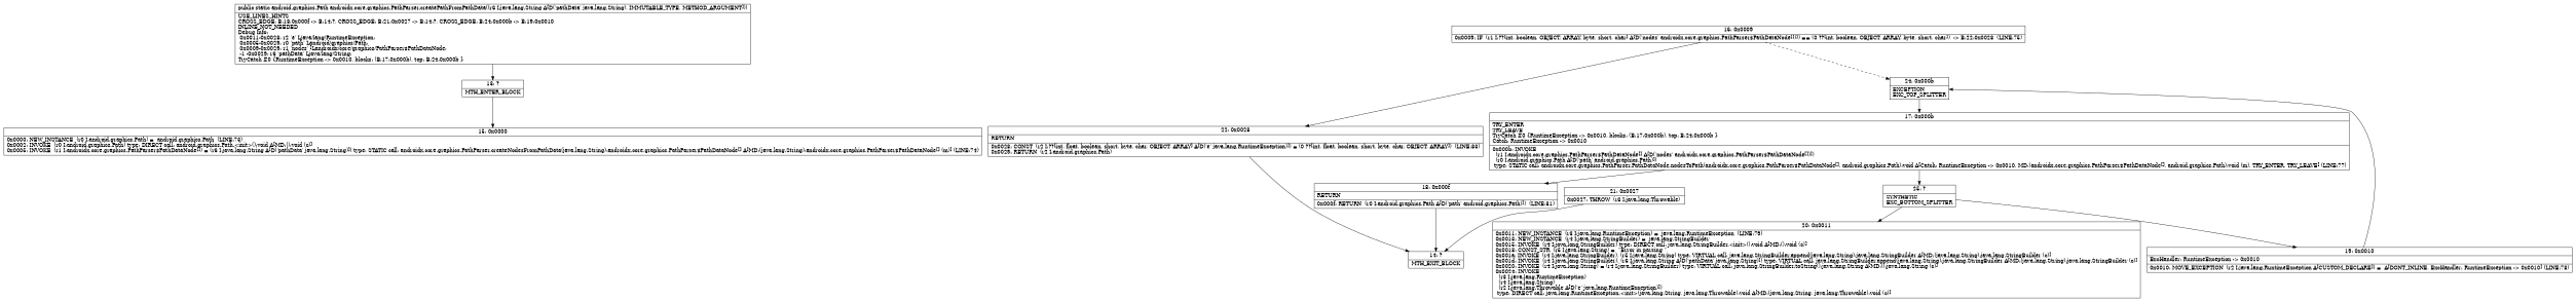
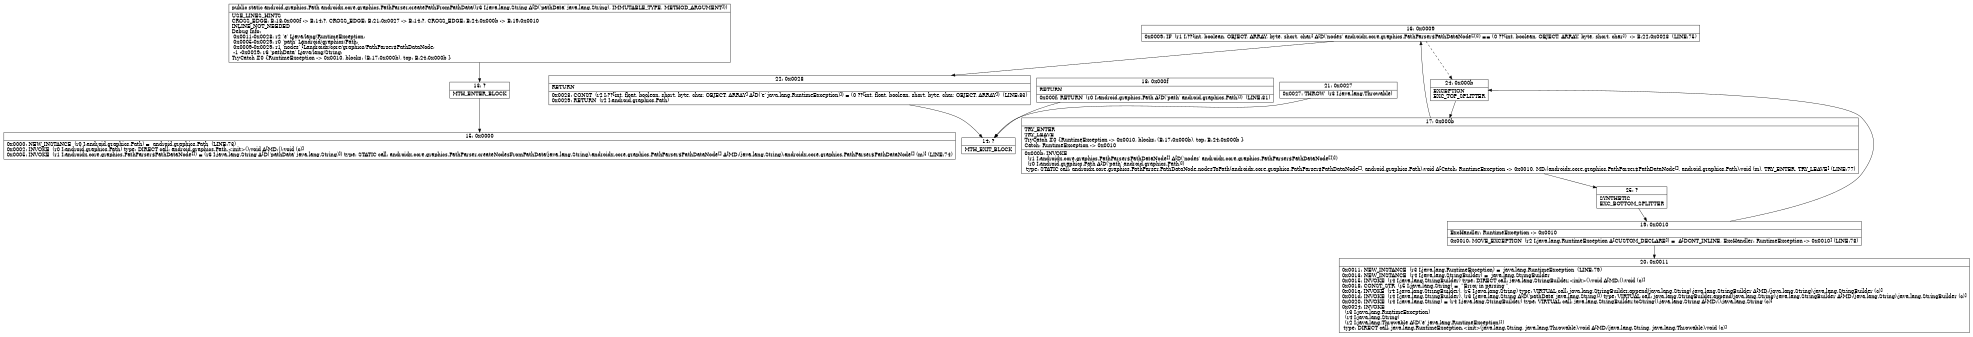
  digraph {
    fontname="DejaVu Serif"
    node [fontname="DejaVu Serif" shape=record]
    edge [fontname="DejaVu Serif"]
    n1 [label="{13\:\ ?|MTH_ENTER_BLOCK\l}"]
    n2 [label="{15\:\ 0x0000|0x0000: NEW_INSTANCE  (r0 I:android.graphics.Path) =  android.graphics.Path  (LINE:73)\l0x0002: INVOKE  (r0 I:android.graphics.Path) type: DIRECT call: android.graphics.Path.\<init\>():void A[MD:():void (c)]\l0x0005: INVOKE  (r1 I:androidx.core.graphics.PathParser$PathDataNode[]) = (r6 I:java.lang.String A[D('pathData' java.lang.String)]) type: STATIC call: androidx.core.graphics.PathParser.createNodesFromPathData(java.lang.String):androidx.core.graphics.PathParser$PathDataNode[] A[MD:(java.lang.String):androidx.core.graphics.PathParser$PathDataNode[] (m)] (LINE:74)\l}"]
    n3 [label="{16\:\ 0x0009|0x0009: IF  (r1 I:??[int, boolean, OBJECT, ARRAY, byte, short, char] A[D('nodes' androidx.core.graphics.PathParser$PathDataNode[])]) == (0 ??[int, boolean, OBJECT, ARRAY, byte, short, char])  \-\> B:22:0x0028  (LINE:75)\l}"]
    n4 [label="{22\:\ 0x0028|RETURN\l|0x0028: CONST  (r2 I:??[int, float, boolean, short, byte, char, OBJECT, ARRAY] A[D('e' java.lang.RuntimeException)]) = (0 ??[int, float, boolean, short, byte, char, OBJECT, ARRAY])  (LINE:83)\l0x0029: RETURN  (r2 I:android.graphics.Path) \l}"]
    n5 [label="{24\:\ 0x000b|EXCEPTION\lEXC_TOP_SPLITTER\l}"]
    n6 [label="{14\:\ ?|MTH_EXIT_BLOCK\l}"]
    n7 [label="{17\:\ 0x000b|TRY_ENTER\lTRY_LEAVE\lTryCatch #0 \{RuntimeException \-\> 0x0010, blocks: (B:17:0x000b), top: B:24:0x000b \}\lCatch: RuntimeException \-\> 0x0010\l|0x000b: INVOKE  \l  (r1 I:androidx.core.graphics.PathParser$PathDataNode[] A[D('nodes' androidx.core.graphics.PathParser$PathDataNode[])])\l  (r0 I:android.graphics.Path A[D('path' android.graphics.Path)])\l type: STATIC call: androidx.core.graphics.PathParser.PathDataNode.nodesToPath(androidx.core.graphics.PathParser$PathDataNode[], android.graphics.Path):void A[Catch: RuntimeException \-\> 0x0010, MD:(androidx.core.graphics.PathParser$PathDataNode[], android.graphics.Path):void (m), TRY_ENTER, TRY_LEAVE] (LINE:77)\l}"]
    n8 [label="{18\:\ 0x000f|RETURN\l|0x000f: RETURN  (r0 I:android.graphics.Path A[D('path' android.graphics.Path)])  (LINE:81)\l}"]
    n9 [label="{25\:\ ?|SYNTHETIC\lEXC_BOTTOM_SPLITTER\l}"]
    n10 [label="{19\:\ 0x0010|ExcHandler: RuntimeException \-\> 0x0010\l|0x0010: MOVE_EXCEPTION  (r2 I:java.lang.RuntimeException A[CUSTOM_DECLARE]) =  A[DONT_INLINE, ExcHandler: RuntimeException \-\> 0x0010] (LINE:78)\l}"]
    n11 [label="{20\:\ 0x0011|0x0011: NEW_INSTANCE  (r3 I:java.lang.RuntimeException) =  java.lang.RuntimeException  (LINE:79)\l0x0013: NEW_INSTANCE  (r4 I:java.lang.StringBuilder) =  java.lang.StringBuilder \l0x0015: INVOKE  (r4 I:java.lang.StringBuilder) type: DIRECT call: java.lang.StringBuilder.\<init\>():void A[MD:():void (c)]\l0x0018: CONST_STR  (r5 I:java.lang.String) =  \"Error in parsing \" \l0x001a: INVOKE  (r4 I:java.lang.StringBuilder), (r5 I:java.lang.String) type: VIRTUAL call: java.lang.StringBuilder.append(java.lang.String):java.lang.StringBuilder A[MD:(java.lang.String):java.lang.StringBuilder (c)]\l0x001d: INVOKE  (r4 I:java.lang.StringBuilder), (r6 I:java.lang.String A[D('pathData' java.lang.String)]) type: VIRTUAL call: java.lang.StringBuilder.append(java.lang.String):java.lang.StringBuilder A[MD:(java.lang.String):java.lang.StringBuilder (c)]\l0x0020: INVOKE  (r4 I:java.lang.String) = (r4 I:java.lang.StringBuilder) type: VIRTUAL call: java.lang.StringBuilder.toString():java.lang.String A[MD:():java.lang.String (c)]\l0x0024: INVOKE  \l  (r3 I:java.lang.RuntimeException)\l  (r4 I:java.lang.String)\l  (r2 I:java.lang.Throwable A[D('e' java.lang.RuntimeException)])\l type: DIRECT call: java.lang.RuntimeException.\<init\>(java.lang.String, java.lang.Throwable):void A[MD:(java.lang.String, java.lang.Throwable):void (c)]\l}"]
    n12 [label="{21\:\ 0x0027|0x0027: THROW  (r3 I:java.lang.Throwable) \l}"]
    n13 [label="{public static android.graphics.Path androidx.core.graphics.PathParser.createPathFromPathData((r6 I:java.lang.String A[D('pathData' java.lang.String), IMMUTABLE_TYPE, METHOD_ARGUMENT]))  | USE_LINES_HINTS\lCROSS_EDGE: B:18:0x000f \-\> B:14:?, CROSS_EDGE: B:21:0x0027 \-\> B:14:?, CROSS_EDGE: B:24:0x000b \-\> B:19:0x0010\lINLINE_NOT_NEEDED\lDebug Info:\l  0x0011\-0x0028: r2 'e' Ljava\/lang\/RuntimeException;\l  0x0005\-0x0029: r0 'path' Landroid\/graphics\/Path;\l  0x0009\-0x0029: r1 'nodes' [Landroidx\/core\/graphics\/PathParser$PathDataNode;\l  \-1 \-0x0029: r6 'pathData' Ljava\/lang\/String;\lTryCatch #0 \{RuntimeException \-\> 0x0010, blocks: (B:17:0x000b), top: B:24:0x000b \}\l}"]
    n1 -> n2
    n3 -> n4
    n3 -> n5 [style=dashed]
    n4 -> n6
    n5 -> n7
-   n7 -> n8
+   n7 -> n3
    n7 -> n9
    n8 -> n6
    n9 -> n10
    n10 -> n5
-   n9 -> n11
+   n10 -> n11
    n12 -> n6
    n13 -> n1
  }
